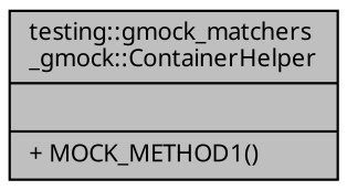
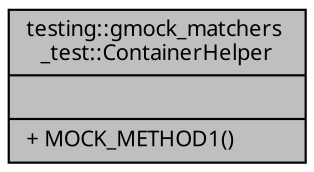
  digraph {
    fontname="Noto Sans"
-   n1 [color=black fillcolor=grey75 fontcolor=black fontname="Noto Sans" fontsize=10 height=0.2 label="{testing::gmock_matchers\l_gmock::ContainerHelper\n||+ MOCK_METHOD1()\l}" shape=record style=filled width=0.4]
+   n1 [color=black fillcolor=grey75 fontcolor=black fontname="Noto Sans" fontsize=10 height=0.2 label="{testing::gmock_matchers\l_test::ContainerHelper\n||+ MOCK_METHOD1()\l}" shape=record style=filled width=0.4]
  }
